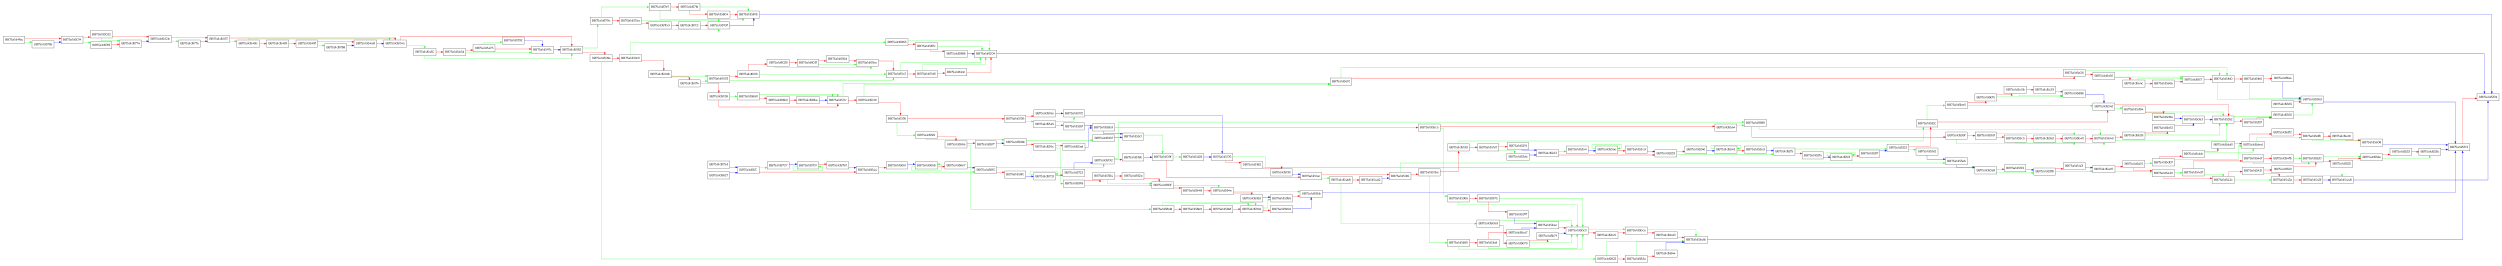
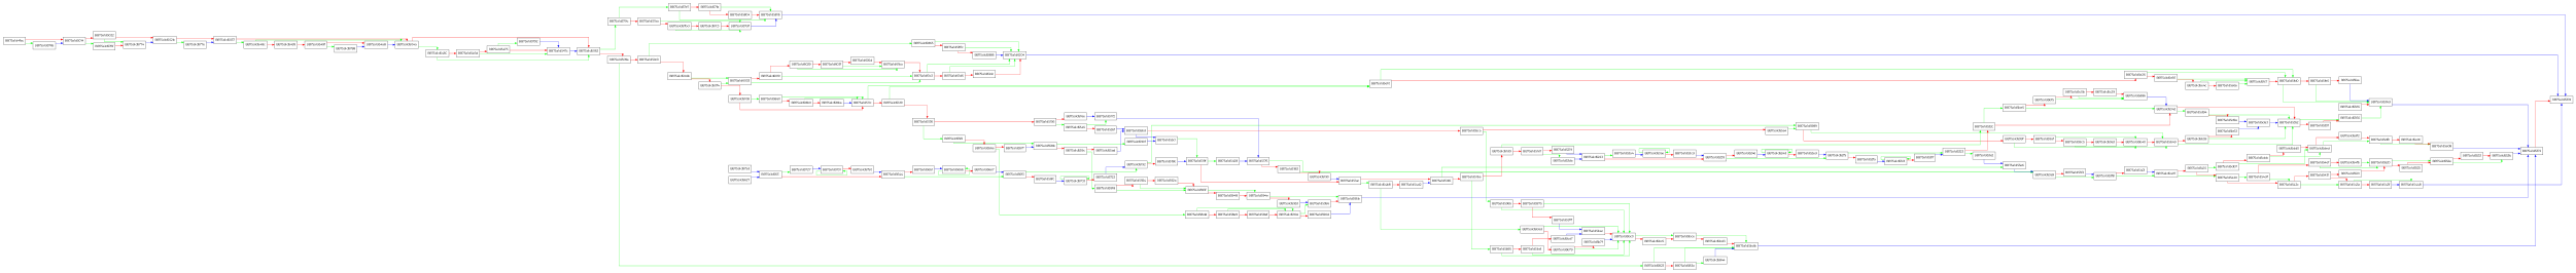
  digraph {
    fontname=Montserrat
    rankdir=LR
    splines=ortho
    node [fontname=Montserrat shape=box]
    edge [color=red fontname=Montserrat]
    BB75a1d4fac
    BB75a1d5765
    BB75a1d5014
    BB75a1d576f
    BB75a1d5022
    BB75a1d5774
    BB75a1d502b
    BB75a1d577e
    BB75a1d5037
    BB75a1d548c
    BB75a1d504a
    BB75a1d5499
    BB75a1d5460
    BB75a1d5062
    BB75a1d549f
    BB75a1d546d
    BB75a1d579c
    BB75a1d509a
    BB75a1d547c
    BB75a1d5473
    BB75a1d57e7
    BB75a1d57aa
    BB75a1d5823
    BB75a1d50d1
    BB75a1d581b
    BB75a1d57fa
    BB75a1d57df
    BB75a1d57bd
    BB75a1d5bdb
    BB75a1d583a
    BB75a1d5865
    BB75a1d50db
    BB75a1d5372
    BB75a1d5844
    BB75a1d6204
    BB75a1d587c
    BB75a1d6003
    BB75a1d50f4
    BB75a1d537d
    BB75a1d5886
    BB75a1d61c3
    BB75a1d6019
    BB75a1d5108
    BB75a1d61d6
    BB75a1d6029
    BB75a1d58a0
    BB75a1d511c
    BB75a1d58b0
    BB75a1d5e10
    BB75a1d5129
    BB75a1d58ba
    BB75a1d5fd0
    BB75a1d5e26
    BB75a1d5136
    BB75a1d536d
    BB75a1d5fe0
    BB75a1d5e36
    BB75a1d5561
    BB75a1d5156
    BB75a1d558b
    BB75a1d556e
    BB75a1d5545
    BB75a1d516e
    BB75a1d590f
    BB75a1d559c
    BB75a1d58dd
    BB75a1d557f
    BB75a1d5172
    BB75a1d555f
    BB75a1d5176
    BB75a1d55bd
    BB75a1d53e9
    BB75a1d5183
    BB75a1d53f8
    BB75a1d53f2
    BB75a1d5190
    BB75a1d5407
    BB75a1d5401
    BB75a1d51ac
    BB75a1d54b8
    BB75a1d51b5
    BB75a1d5b6d
    BB75a1d54d2
    BB75a1d53e6
    BB75a1d51be
    BB75a1d5192
    BB75a1d5989
    BB75a1d519b
    BB75a1d5b49
    BB75a1d599f
    BB75a1d519f
    BB75a1d5352
    BB75a1d5b59
    BB75a1d59af
    BB75a1d5458
    BB75a1d5bc0
    BB75a1d5b79
    BB75a1d5b95
    BB75a1d51d9
    BB75a1d5ba1
    BB75a1d532c
    BB75a1d51e7
    BB75a1d5bce
    BB75a1d5bc5
    BB75a1d5ba7
    BB75a1d5be5
    BB75a1d5342
    BB75a1d53da
    BB75a1d5219
    BB75a1d5bf5
    BB75a1d5d94
    BB75a1d5223
    BB75a1d53a4
    BB75a1d5239
    BB75a1d53ae
    BB75a1d52f5
    BB75a1d5246
    BB75a1d53cd
    BB75a1d5323
    BB75a1d52fa
    BB75a1d524d
    BB75a1d53e2
    BB75a1d5301
    BB75a1d52ed
    BB75a1d531f
    BB75a1d5d86
    BB75a1d5c0b
    BB75a1d5d9e
    BB75a1d5360
    BB75a1d5357
    BB75a1d5da3
    BB75a1d5365
    BB75a1d5420
    BB75a1d5410
    BB75a1d54df
    BB75a1d542c
    BB75a1d5db7
    BB75a1d54ef
    BB75a1d543a
    BB75a1d5431
    BB75a1d5ded
    BB75a1d5dcb
    BB75a1d5dfb
    BB75a1d5df2
    BB75a1d5dd0
    BB75a1d5520
    BB75a1d54fb
    BB75a1d5448
    BB75a1d543f
    BB75a1d5501
    BB75a1d5792
    BB75a1d54a8
    BB75a1d5788
    BB75a1d5b7f
    BB75a1d552e
    BB75a1d5525
    BB75a1d553b
    BB75a1d5533
    BB75a1d55c1
    BB75a1d55ca
    BB75a1d5918
    BB75a1d55ad
    BB75a1d5904
    BB75a1d58e9
    BB75a1d5956
    BB75a1d590d
    BB75a1d58ef
    BB75a1d593f
    BB75a1d5924
    BB75a1d594e
    BB75a1d5948
    BB75a1d592a
    BB75a1d5965
    BB75a1d55e4
    BB75a1d5975
    BB75a1d597f
    BB75a1d575d
    BB75a1d5631
    BB75a1d5627
    BB75a1d5727
    BB75a1d5644
    BB75a1d5731
    BB75a1d56f3
    BB75a1d5651
    BB75a1d5750
    BB75a1d56fc
    BB75a1d565b
    BB75a1d5703
    BB75a1d56e7
    BB75a1d5722
    BB75a1d5804
    BB75a1d57c3
    BB75a1d595b
    BB75a1d5953
    BB75a1d5bd3
    BB75a1d5bac
    BB75a1d5b63
    BB75a1d5b40
    BB75a1d59c5
    BB75a1d59e3
    BB75a1d5c29
    BB75a1d5e08
    BB75a1d5e00
    BB75a1d5fea
    BB75a1d5fc7
    BB75a1d5e4c
    BB75a1d5e6a
    BB75a1d61dc
    BB75a1d61ba
    BB75a1d603f
    BB75a1d605d
    BB75a1d4fac -> BB75a1d5765 [color=green]
    BB75a1d4fac -> BB75a1d5014
    BB75a1d5765 -> BB75a1d5014 [color=blue]
    BB75a1d5014 -> BB75a1d576f [color=green]
    BB75a1d5014 -> BB75a1d5022
    BB75a1d576f -> BB75a1d5774
    BB75a1d5022 -> BB75a1d5774 [color=green]
    BB75a1d5022 -> BB75a1d502b
    BB75a1d5774 -> BB75a1d502b [color=blue]
    BB75a1d502b -> BB75a1d577e [color=green]
    BB75a1d502b -> BB75a1d5037
    BB75a1d577e -> BB75a1d5037 [color=blue]
    BB75a1d5037 -> BB75a1d548c [color=green]
    BB75a1d5037 -> BB75a1d504a
    BB75a1d548c -> BB75a1d504a [color=green]
    BB75a1d548c -> BB75a1d5499
    BB75a1d504a -> BB75a1d5460 [color=green]
    BB75a1d504a -> BB75a1d5062
    BB75a1d5499 -> BB75a1d549f
    BB75a1d5460 -> BB75a1d5062 [color=green]
    BB75a1d5460 -> BB75a1d546d
    BB75a1d5062 -> BB75a1d579c [color=green]
    BB75a1d5062 -> BB75a1d509a
    BB75a1d549f -> BB75a1d54a8
    BB75a1d549f -> BB75a1d5788 [color=green]
    BB75a1d546d -> BB75a1d547c [color=green]
    BB75a1d546d -> BB75a1d5473
    BB75a1d579c -> BB75a1d57e7 [color=green]
    BB75a1d579c -> BB75a1d57aa
    BB75a1d509a -> BB75a1d5823 [color=green]
    BB75a1d509a -> BB75a1d50d1
    BB75a1d547c -> BB75a1d5062 [color=blue]
    BB75a1d5473 -> BB75a1d547c
    BB75a1d5473 -> BB75a1d5792 [color=green]
    BB75a1d57e7 -> BB75a1d581b [color=green]
    BB75a1d57e7 -> BB75a1d57fa
    BB75a1d57aa -> BB75a1d57df [color=green]
    BB75a1d57aa -> BB75a1d57bd
    BB75a1d5823 -> BB75a1d5bdb [color=green]
    BB75a1d5823 -> BB75a1d583a
    BB75a1d50d1 -> BB75a1d5865 [color=green]
    BB75a1d50d1 -> BB75a1d50db
    BB75a1d581b -> BB75a1d537d [color=blue]
    BB75a1d57fa -> BB75a1d581b [color=green]
    BB75a1d57fa -> BB75a1d5804
    BB75a1d57df -> BB75a1d581b [color=blue]
    BB75a1d57bd -> BB75a1d57df [color=green]
    BB75a1d57bd -> BB75a1d57c3
    BB75a1d5bdb -> BB75a1d5372 [color=blue]
    BB75a1d583a -> BB75a1d5bdb [color=green]
-   BB75a1d583a -> BB75a1d5844
+   BB75a1d583a -> BB75a1d5844 [color=green]
    BB75a1d5865 -> BB75a1d6204 [color=green]
    BB75a1d5865 -> BB75a1d587c
    BB75a1d50db -> BB75a1d6003 [color=green]
    BB75a1d50db -> BB75a1d50f4
    BB75a1d5372 -> BB75a1d537d
    BB75a1d5844 -> BB75a1d5bdb [color=blue]
    BB75a1d6204 -> BB75a1d537d [color=blue]
    BB75a1d587c -> BB75a1d6204 [color=green]
    BB75a1d587c -> BB75a1d5886
    BB75a1d6003 -> BB75a1d61c3 [color=green]
    BB75a1d6003 -> BB75a1d6019
    BB75a1d50f4 -> BB75a1d6003 [color=green]
    BB75a1d50f4 -> BB75a1d5108
    BB75a1d5886 -> BB75a1d6204 [color=blue]
    BB75a1d61c3 -> BB75a1d6204 [color=green]
    BB75a1d61c3 -> BB75a1d61d6
    BB75a1d6019 -> BB75a1d61c3 [color=green]
    BB75a1d6019 -> BB75a1d6029
    BB75a1d5108 -> BB75a1d58a0 [color=green]
    BB75a1d5108 -> BB75a1d511c
    BB75a1d61d6 -> BB75a1d6204 [color=green]
    BB75a1d61d6 -> BB75a1d61dc
    BB75a1d6029 -> BB75a1d61ba [color=green]
    BB75a1d6029 -> BB75a1d603f
    BB75a1d58a0 -> BB75a1d511c [color=green]
    BB75a1d58a0 -> BB75a1d58b0
    BB75a1d511c -> BB75a1d5e10 [color=green]
    BB75a1d511c -> BB75a1d5129
    BB75a1d58b0 -> BB75a1d511c [color=green]
    BB75a1d58b0 -> BB75a1d58ba
    BB75a1d5e10 -> BB75a1d5fd0 [color=green]
    BB75a1d5e10 -> BB75a1d5e26
    BB75a1d5129 -> BB75a1d5e10 [color=green]
    BB75a1d5129 -> BB75a1d5136
    BB75a1d58ba -> BB75a1d511c [color=blue]
    BB75a1d5fd0 -> BB75a1d536d [color=green]
    BB75a1d5fd0 -> BB75a1d5fe0
    BB75a1d5e26 -> BB75a1d5fd0 [color=green]
    BB75a1d5e26 -> BB75a1d5e36
    BB75a1d5136 -> BB75a1d5561 [color=green]
    BB75a1d5136 -> BB75a1d5156
    BB75a1d536d -> BB75a1d5372 [color=blue]
    BB75a1d5fe0 -> BB75a1d536d [color=green]
    BB75a1d5fe0 -> BB75a1d5fea
    BB75a1d5e36 -> BB75a1d5fc7 [color=green]
    BB75a1d5e36 -> BB75a1d5e4c
    BB75a1d5561 -> BB75a1d558b [color=green]
    BB75a1d5561 -> BB75a1d556e
    BB75a1d5156 -> BB75a1d5545 [color=green]
    BB75a1d5156 -> BB75a1d516e
    BB75a1d558b -> BB75a1d590f [color=green]
    BB75a1d558b -> BB75a1d559c
    BB75a1d556e -> BB75a1d58dd [color=green]
    BB75a1d556e -> BB75a1d557f
    BB75a1d5545 -> BB75a1d5172 [color=green]
    BB75a1d5545 -> BB75a1d555f
    BB75a1d516e -> BB75a1d5172 [color=blue]
    BB75a1d590f -> BB75a1d55c1 [color=blue]
    BB75a1d559c -> BB75a1d5918 [color=green]
    BB75a1d559c -> BB75a1d55ad
    BB75a1d58dd -> BB75a1d5904 [color=green]
    BB75a1d58dd -> BB75a1d58e9
    BB75a1d557f -> BB75a1d558b [color=blue]
    BB75a1d5172 -> BB75a1d5176 [color=blue]
    BB75a1d555f -> BB75a1d55bd [color=blue]
    BB75a1d5176 -> BB75a1d53e9 [color=green]
    BB75a1d5176 -> BB75a1d5183
    BB75a1d55bd -> BB75a1d55c1 [color=blue]
    BB75a1d55bd -> BB75a1d55ca
    BB75a1d53e9 -> BB75a1d53f8 [color=green]
    BB75a1d53e9 -> BB75a1d53f2
    BB75a1d5183 -> BB75a1d53e9 [color=green]
    BB75a1d5183 -> BB75a1d5190
    BB75a1d53f8 -> BB75a1d5407 [color=green]
    BB75a1d53f8 -> BB75a1d5401
    BB75a1d53f2 -> BB75a1d53f8 [color=blue]
    BB75a1d5190 -> BB75a1d51ac [color=blue]
    BB75a1d5407 -> BB75a1d5420 [color=green]
    BB75a1d5407 -> BB75a1d5410
    BB75a1d5401 -> BB75a1d5407 [color=blue]
    BB75a1d51ac -> BB75a1d54b8 [color=green]
    BB75a1d51ac -> BB75a1d51b5
    BB75a1d54b8 -> BB75a1d5b6d [color=green]
    BB75a1d54b8 -> BB75a1d54d2
    BB75a1d51b5 -> BB75a1d53e6 [color=green]
    BB75a1d51b5 -> BB75a1d51be
    BB75a1d5b6d -> BB75a1d5bc0 [color=green]
    BB75a1d5b6d -> BB75a1d5b79
    BB75a1d54d2 -> BB75a1d51b5 [color=blue]
    BB75a1d53e6 -> BB75a1d53e9 [color=blue]
    BB75a1d51be -> BB75a1d5b95 [color=green]
    BB75a1d51be -> BB75a1d51d9
    BB75a1d5192 -> BB75a1d5989 [color=green]
    BB75a1d5192 -> BB75a1d519b
    BB75a1d5989 -> BB75a1d5b49 [color=green]
    BB75a1d5989 -> BB75a1d599f
    BB75a1d519b -> BB75a1d519f [color=blue]
    BB75a1d5b49 -> BB75a1d5352 [color=green]
    BB75a1d5b49 -> BB75a1d5b59
    BB75a1d599f -> BB75a1d5b49 [color=green]
    BB75a1d599f -> BB75a1d59af
    BB75a1d519f -> BB75a1d51ac
    BB75a1d519f -> BB75a1d5458 [color=green]
    BB75a1d5352 -> BB75a1d5360 [color=green]
    BB75a1d5352 -> BB75a1d5357
    BB75a1d5b59 -> BB75a1d5352 [color=green]
    BB75a1d5b59 -> BB75a1d5b63
    BB75a1d59af -> BB75a1d5b40 [color=green]
    BB75a1d59af -> BB75a1d59c5
    BB75a1d5458 -> BB75a1d5176 [color=blue]
    BB75a1d5bc0 -> BB75a1d5bce [color=green]
    BB75a1d5bc0 -> BB75a1d5bc5
    BB75a1d5b79 -> BB75a1d5bc0 [color=green]
    BB75a1d5b79 -> BB75a1d5b7f
    BB75a1d5b95 -> BB75a1d5bc0 [color=green]
    BB75a1d5b95 -> BB75a1d5ba1
    BB75a1d51d9 -> BB75a1d532c [color=green]
    BB75a1d51d9 -> BB75a1d51e7
    BB75a1d5ba1 -> BB75a1d5bc0 [color=green]
    BB75a1d5ba1 -> BB75a1d5ba7
    BB75a1d532c -> BB75a1d5be5 [color=green]
    BB75a1d532c -> BB75a1d5342
    BB75a1d51e7 -> BB75a1d53da [color=green]
    BB75a1d51e7 -> BB75a1d5219
    BB75a1d5bce -> BB75a1d5bdb [color=green]
    BB75a1d5bce -> BB75a1d5bd3
    BB75a1d5bc5 -> BB75a1d5bce
    BB75a1d5ba7 -> BB75a1d5bac [color=blue]
    BB75a1d5be5 -> BB75a1d5342 [color=green]
    BB75a1d5be5 -> BB75a1d5bf5
    BB75a1d5342 -> BB75a1d5352
    BB75a1d5342 -> BB75a1d5d94 [color=green]
    BB75a1d53da -> BB75a1d5223 [color=blue]
    BB75a1d5219 -> BB75a1d5223 [color=blue]
    BB75a1d5bf5 -> BB75a1d5d86 [color=green]
    BB75a1d5bf5 -> BB75a1d5c0b
    BB75a1d5d94 -> BB75a1d5352 [color=green]
    BB75a1d5d94 -> BB75a1d5d9e
    BB75a1d5223 -> BB75a1d53a4 [color=green]
    BB75a1d5223 -> BB75a1d5239
    BB75a1d53a4 -> BB75a1d53ae [color=blue]
    BB75a1d5239 -> BB75a1d52f5 [color=green]
    BB75a1d5239 -> BB75a1d5246
    BB75a1d53ae -> BB75a1d53ae [color=green]
    BB75a1d53ae -> BB75a1d53cd
    BB75a1d52f5 -> BB75a1d5323 [color=green]
    BB75a1d52f5 -> BB75a1d52fa
    BB75a1d5246 -> BB75a1d524d [color=blue]
    BB75a1d53cd -> BB75a1d5239 [color=blue]
    BB75a1d5323 -> BB75a1d532c
    BB75a1d5323 -> BB75a1d53e2 [color=green]
    BB75a1d52fa -> BB75a1d5301 [color=blue]
    BB75a1d524d -> BB75a1d524d [color=green]
    BB75a1d524d -> BB75a1d52ed
    BB75a1d53e2 -> BB75a1d53e6 [color=blue]
    BB75a1d5301 -> BB75a1d5301 [color=green]
    BB75a1d5301 -> BB75a1d531f
    BB75a1d52ed -> BB75a1d52f5 [color=blue]
    BB75a1d531f -> BB75a1d5323 [color=blue]
    BB75a1d5d86 -> BB75a1d5342 [color=blue]
    BB75a1d5c0b -> BB75a1d5d86 [color=green]
    BB75a1d5c0b -> BB75a1d5c29
    BB75a1d5d9e -> BB75a1d5da3 [color=blue]
    BB75a1d5360 -> BB75a1d536d [color=green]
    BB75a1d5357 -> BB75a1d5360
    BB75a1d5da3 -> BB75a1d5352 [color=blue]
    BB75a1d5365 -> BB75a1d536d
    BB75a1d5420 -> BB75a1d54df [color=green]
    BB75a1d5420 -> BB75a1d542c
    BB75a1d5410 -> BB75a1d5420
    BB75a1d5410 -> BB75a1d5db7 [color=green]
    BB75a1d54df -> BB75a1d542c [color=green]
    BB75a1d54df -> BB75a1d54ef
    BB75a1d542c -> BB75a1d543a [color=green]
    BB75a1d542c -> BB75a1d5431
    BB75a1d5db7 -> BB75a1d5ded [color=green]
    BB75a1d5db7 -> BB75a1d5dcb
    BB75a1d54ef -> BB75a1d5520 [color=green]
    BB75a1d54ef -> BB75a1d54fb
    BB75a1d543a -> BB75a1d5448 [color=green]
    BB75a1d543a -> BB75a1d543f
    BB75a1d5431 -> BB75a1d543a
    BB75a1d5431 -> BB75a1d5501
    BB75a1d5ded -> BB75a1d5dfb [color=green]
    BB75a1d5ded -> BB75a1d5df2
    BB75a1d5dcb -> BB75a1d5ded [color=green]
    BB75a1d5dcb -> BB75a1d5dd0
    BB75a1d5dfb -> BB75a1d5e08 [color=green]
    BB75a1d5dfb -> BB75a1d5e00
    BB75a1d5df2 -> BB75a1d5dfb
    BB75a1d5dd0 -> BB75a1d5ded
    BB75a1d5520 -> BB75a1d552e [color=green]
    BB75a1d5520 -> BB75a1d5525
    BB75a1d54fb -> BB75a1d5520 [color=green]
    BB75a1d5448 -> BB75a1d537d [color=blue]
    BB75a1d543f -> BB75a1d5448 [color=blue]
    BB75a1d5501 -> BB75a1d5520
    BB75a1d5792 -> BB75a1d547c [color=blue]
    BB75a1d54a8 -> BB75a1d504a [color=blue]
    BB75a1d5788 -> BB75a1d54a8 [color=blue]
    BB75a1d5b7f -> BB75a1d5bc0 [color=blue]
    BB75a1d552e -> BB75a1d553b [color=green]
    BB75a1d552e -> BB75a1d5533
    BB75a1d5525 -> BB75a1d552e
    BB75a1d553b -> BB75a1d5372 [color=blue]
    BB75a1d5533 -> BB75a1d553b
    BB75a1d55c1 -> BB75a1d519f [color=green]
    BB75a1d55ca -> BB75a1d5965 [color=green]
    BB75a1d55ca -> BB75a1d55e4
    BB75a1d5918 -> BB75a1d593f [color=green]
    BB75a1d5918 -> BB75a1d5924
    BB75a1d55ad -> BB75a1d55bd [color=blue]
    BB75a1d5904 -> BB75a1d5956 [color=green]
    BB75a1d5904 -> BB75a1d590d
    BB75a1d58e9 -> BB75a1d5904 [color=green]
    BB75a1d58e9 -> BB75a1d58ef
    BB75a1d5956 -> BB75a1d595b
    BB75a1d590d -> BB75a1d595b [color=blue]
    BB75a1d58ef -> BB75a1d5904
    BB75a1d593f -> BB75a1d594e [color=green]
    BB75a1d593f -> BB75a1d5948
    BB75a1d5924 -> BB75a1d593f [color=green]
    BB75a1d5924 -> BB75a1d592a
    BB75a1d594e -> BB75a1d595b [color=green]
    BB75a1d594e -> BB75a1d5953
    BB75a1d5948 -> BB75a1d594e
    BB75a1d592a -> BB75a1d593f
    BB75a1d5965 -> BB75a1d5bc0 [color=green]
    BB75a1d5965 -> BB75a1d5975
    BB75a1d55e4 -> BB75a1d5989 [color=green]
    BB75a1d5975 -> BB75a1d5bc0 [color=green]
    BB75a1d5975 -> BB75a1d597f
    BB75a1d597f -> BB75a1d5bac [color=blue]
    BB75a1d575d -> BB75a1d5631 [color=blue]
    BB75a1d5631 -> BB75a1d5727 [color=green]
    BB75a1d5631 -> BB75a1d5644
    BB75a1d5627 -> BB75a1d5631 [color=blue]
    BB75a1d5727 -> BB75a1d5731 [color=blue]
    BB75a1d5644 -> BB75a1d56f3 [color=green]
    BB75a1d5644 -> BB75a1d5651
    BB75a1d5731 -> BB75a1d5731 [color=green]
    BB75a1d5731 -> BB75a1d5750
    BB75a1d56f3 -> BB75a1d5192 [color=green]
    BB75a1d56f3 -> BB75a1d56fc
    BB75a1d5651 -> BB75a1d565b [color=blue]
    BB75a1d5750 -> BB75a1d5644 [color=blue]
    BB75a1d56fc -> BB75a1d5703 [color=blue]
    BB75a1d565b -> BB75a1d565b [color=green]
    BB75a1d565b -> BB75a1d56e7
    BB75a1d5703 -> BB75a1d5703 [color=green]
    BB75a1d5703 -> BB75a1d5722
    BB75a1d56e7 -> BB75a1d56f3 [color=blue]
    BB75a1d5722 -> BB75a1d5192 [color=blue]
    BB75a1d5804 -> BB75a1d581b
    BB75a1d57c3 -> BB75a1d57df
    BB75a1d595b -> BB75a1d5372 [color=blue]
    BB75a1d5953 -> BB75a1d5956 [color=blue]
    BB75a1d5bd3 -> BB75a1d5bdb
    BB75a1d5bac -> BB75a1d5bc0
    BB75a1d5b63 -> BB75a1d5da3 [color=blue]
    BB75a1d5b40 -> BB75a1d5b49
    BB75a1d59c5 -> BB75a1d5b40 [color=green]
    BB75a1d59c5 -> BB75a1d59e3
    BB75a1d59e3 -> BB75a1d5b40
    BB75a1d5c29 -> BB75a1d5d86
    BB75a1d5e08 -> BB75a1d5372 [color=blue]
    BB75a1d5e00 -> BB75a1d5e08
    BB75a1d5fea -> BB75a1d536d [color=blue]
    BB75a1d5fc7 -> BB75a1d5fd0
    BB75a1d5e4c -> BB75a1d5fc7 [color=green]
    BB75a1d5e4c -> BB75a1d5e6a
-   BB75a1d5e6a -> BB75a1d5fc7
+   BB75a1d5e6a -> BB75a1d5fc7 [color=green]
    BB75a1d61dc -> BB75a1d6204
    BB75a1d61ba -> BB75a1d61c3
    BB75a1d603f -> BB75a1d61ba [color=green]
    BB75a1d603f -> BB75a1d605d
    BB75a1d605d -> BB75a1d61ba
  }
